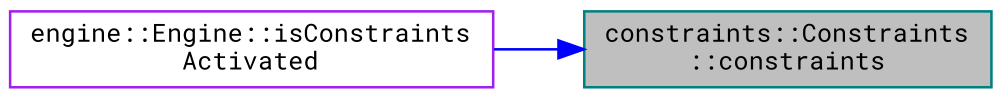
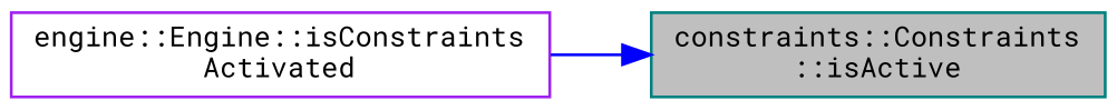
  digraph {
    rankdir=RL
    fontname="Roboto Mono"
    node [fontname="Roboto Mono" fontsize=10 shape=record style=filled]
-   n1 [color=teal fillcolor=grey75 fontcolor=black height=0.2 label="constraints::Constraints\l::constraints" width=0.4]
+   n1 [color=teal fillcolor=grey75 fontcolor=black height=0.2 label="constraints::Constraints\l::isActive" width=0.4]
    n2 [color=purple fillcolor=white height=0.2 label="engine::Engine::isConstraints\lActivated" width=0.4]
    n1 -> n2 [color=blue dir=back fontname="Roboto Mono" fontsize=10 labelfontname=Helvetica labelfontsize=10 style=solid]
  }
